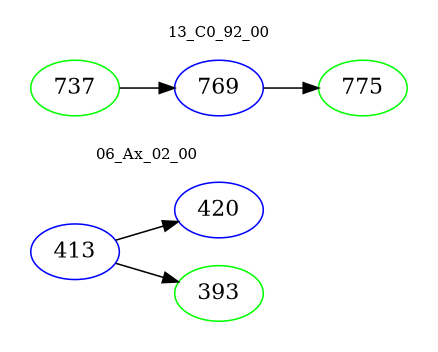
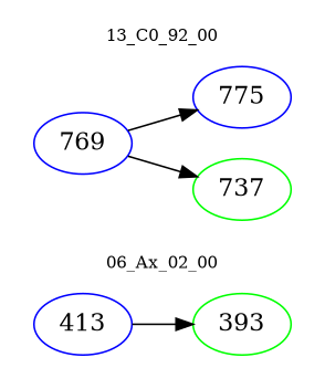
  digraph {
    rankdir=LR
    node [color=blue]
    edge [color=black]
    n1 [label=413]
    n2 [color=green label=393]
-   n3 [label=420]
    n4 [label=769]
    n5 [color=green label=737]
-   n6 [color=green label=775]
+   n6 [label=775]
    subgraph cluster_1 {
      color=white
      fontsize=10
      label="06_Ax_02_00"
      n1
      n2
-     n3
    }
    subgraph cluster_2 {
      color=white
      fontsize=10
      label="13_C0_92_00"
      n4
      n5
      n6
    }
    n1 -> n2
-   n1 -> n3
-   n5 -> n4
+   n4 -> n5
    n4 -> n6
  }
